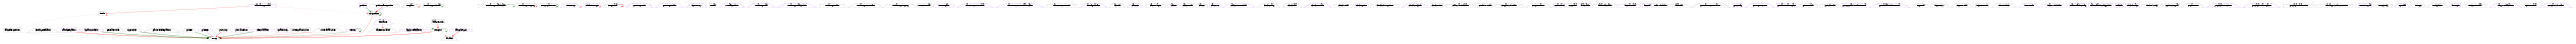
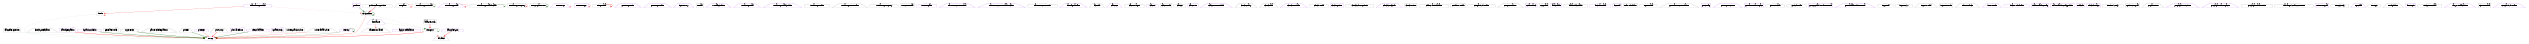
  digraph {
    node [color=gray40 shape=trapezium]
    edge [color=red style=dotted]
    make_autogenData [color=purple shape=house]
    dsPlot [shape=folder]
    dsSimulate [shape=folder]
    strrep [color=purple shape=house]
    dsImport [shape=house]
    dsAnalyze [color=purple]
    dsSelect
    nameFromVaried
    template
    test_autogenDirs_all [shape=folder]
+   test_autogen_all [color=purple]
    test_autogen_all_localfn [shape=house]
    test_autogen_query [shape=folder]
    n14 [label=test_prepareMEX shape=folder]
    test_strrep [color=purple]
-   test_strrep2 [color=purple shape=folder label=odefun_strrep2]
+   test_strrep2 [color=purple shape=folder]
    analyzeStudy [shape=folder]
    applyModifications [color=purple shape=house]
    calcCellProperties [shape=folder]
    calcSpikeSync [color=purple shape=house]
    checkSpecification
    classifyEquation [color=purple shape=folder]
    dynasim2odefun [color=purple shape=house]
    generateModel [shape=folder]
    importPlots [shape=house]
    mergeData [shape=house]
    parseModelEquations
    plotFR
    plotFR2 [color=purple shape=house]
    plotStudy
    plotWaveforms [color=purple shape=folder]
    probeCellProperties [shape=house]
    probeFI [color=purple shape=folder]
    selectVariables [color=purple shape=house]
    updateStudy [color=purple shape=folder]
    writeDynaSimSolver [shape=folder]
    writeMatlabSolver
    dsPlot2 [color=purple shape=house]
    getAutogenDirs [color=purple]
    getAutogenFiles [color=purple]
    inputQuery [color=purple]
    run_all [shape=folder]
    run_all_jenkins [color=purple]
    run_autogen_all [color=purple]
    run_autogen_all_jenkins [color=purple]
    run_autogen_dirs [shape=house]
    run_autogen_non_dirs
    run_autogen_query [shape=house]
    run_custom_all [shape=folder]
    run_template [color=purple shape=house]
    saveAutoGenTestData [color=purple]
    saveAutoGenTestDataLocalFn [color=purple]
    saveAutoGenTestDir [shape=house]
    save_figHandles [color=purple]
    all2mdd
    calcACF [color=purple]
    calcAverages [shape=house]
    calcFR [color=purple shape=house]
    calcFRmulti [shape=folder]
    calcISI [shape=house]
    calcPower [color=purple shape=folder]
    calcSumOverFields [color=purple]
    checkCovary
    checkData
    checkHostPaths [color=purple]
    checkModel [shape=house]
    checkOptions [color=purple shape=folder]
    checkSolverOptions [shape=house]
    checkStudyinfo [color=purple]
    checkVersion [shape=folder]
    collectVariedParams [shape=house]
    combineModels [shape=folder]
    compareSolveFiles [shape=house]
    computeRaster
    createBatch [color=purple shape=folder]
    cropData [shape=folder]
    data2Table [color=purple shape=folder]
    dataField2Table [shape=house]
    decimateData [color=purple shape=house]
    ds2mdd [color=purple shape=folder]
    editModelFiles [shape=folder]
-   exportData [shape=house label=dataField]
+   exportData [shape=house]
    generateDocumentation
    getConfig [color=purple shape=folder]
    getOutputCounts [color=purple]
    getParentNamespace [color=purple shape=folder]
    getRootPath [shape=house]
    getSolveFile [shape=house]
    get_populations_from_meta [color=purple shape=folder]
    get_variables_from_meta [color=purple]
    img2mdd [shape=house]
    importCSV [shape=house]
    importModel
    importResults [shape=folder]
    indexToBlocks
    isDevMode [color=purple]
    locateModelFiles [color=purple shape=house]
    makeDefaultConfig [color=purple shape=folder]
    makeDefaultConfigJenkins [color=purple shape=folder]
    mdd2ds [color=purple shape=folder]
    mdd2dsImage [color=purple shape=folder]
    monitorStudy [shape=house]
    options2Keyval [shape=folder]
    prepareMEX
    propagateFunctions [color=purple]
    propagateNamespaces [color=purple]
    propagateParameters [shape=house]
    rearrangeStudies2Neurons [shape=house]
    removeKeyval [color=purple shape=folder]
    setupStudy [shape=house]
    specdiff [color=purple]
    strrep2 [shape=house]
    studyinfoIO
    thevEquiv [color=purple shape=folder]
    unzipDemoData [shape=house]
    vary2Modifications [color=purple]
    zipDemoData [shape=folder]
    CompareSolveFiles [color=purple]
    make_autogenData -> dsPlot [style=solid]
    make_autogenData -> dsSimulate
    dsPlot -> dsPlot
    dsPlot -> strrep [color=darkgreen]
    dsSimulate -> dsSimulate [color=darkgreen style=bold]
    dsSimulate -> strrep [style=solid]
    dsSimulate -> dsImport [color=darkgreen]
    dsSimulate -> dsAnalyze [color=darkgreen]
    dsImport -> strrep [style=bold]
    dsImport -> dsImport [color=darkgreen style=solid]
    dsImport -> dsSelect
    dsAnalyze -> dsImport [color=darkgreen]
    dsAnalyze -> nameFromVaried [style=solid]
    template -> template [style=solid]
    test_autogenDirs_all -> test_autogenDirs_all [color=darkgreen style=solid]
+   test_autogen_all -> test_autogen_all [style=solid]
    test_autogen_all_localfn -> test_autogen_all_localfn [color=darkgreen style=solid]
    test_autogen_query -> test_autogen_query [style=solid]
    n14 -> n14 [color=darkgreen style=bold]
    test_strrep -> test_strrep
    test_strrep2 -> test_strrep2 [style=solid]
    analyzeStudy -> dsImport [style=bold]
    applyModifications -> strrep
    calcCellProperties -> strrep [color=darkgreen]
    calcSpikeSync -> dsSelect [style=bold]
    checkSpecification -> strrep [color=darkgreen]
    classifyEquation -> strrep [style=bold]
    dynasim2odefun -> strrep [color=darkgreen style=bold]
    generateModel -> strrep [color=darkgreen]
    importPlots -> strrep [color=darkgreen style=bold]
    mergeData -> mergeData [style=bold]
    parseModelEquations -> strrep [color=darkgreen]
    plotFR -> strrep [color=darkgreen style=bold]
    plotFR2 -> strrep [style=solid]
    plotStudy -> strrep [style=bold]
    plotWaveforms -> strrep
    probeCellProperties -> dsSimulate [style=bold]
    probeFI -> dsSimulate [color=darkgreen style=bold]
    selectVariables -> strrep [color=darkgreen style=bold]
    updateStudy -> strrep [color=darkgreen]
    writeDynaSimSolver -> strrep
    writeMatlabSolver -> strrep [style=solid]
    dsPlot2 -> strrep [color=darkgreen style=solid]
    dsPlot2 -> dsPlot2 [color=darkgreen style=bold]
  }
